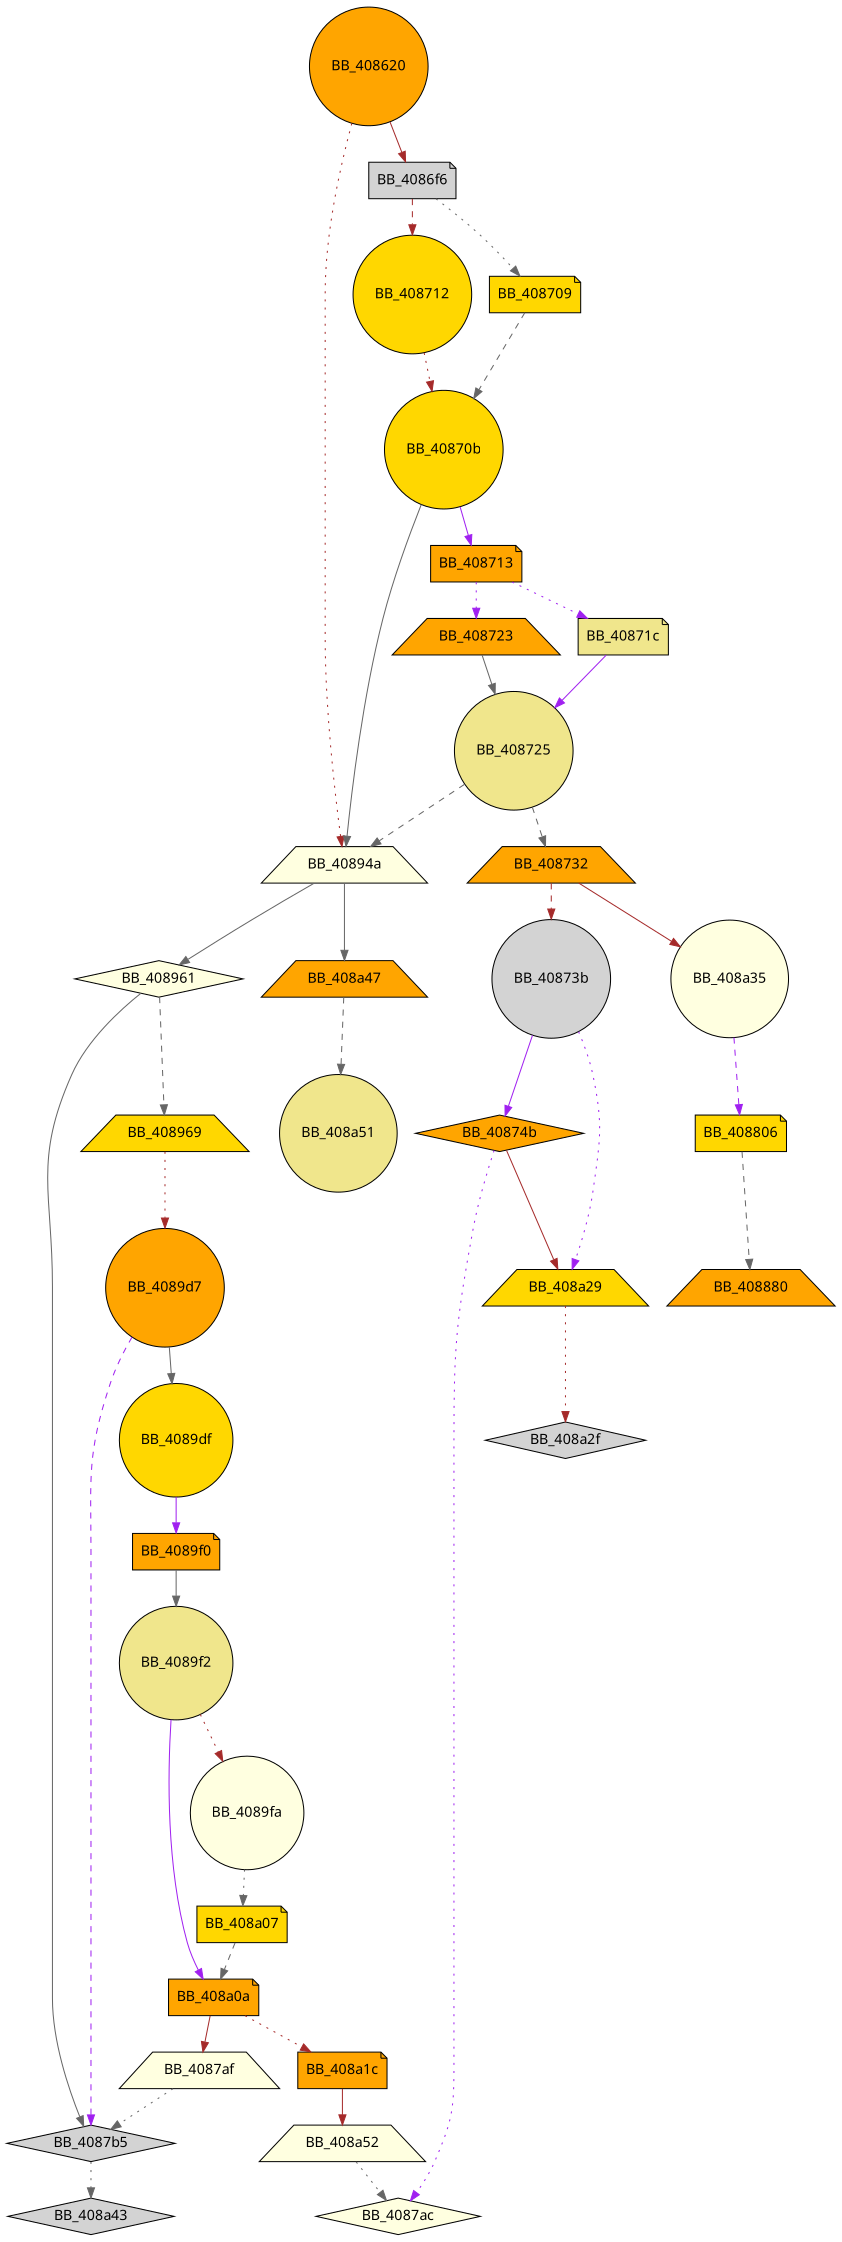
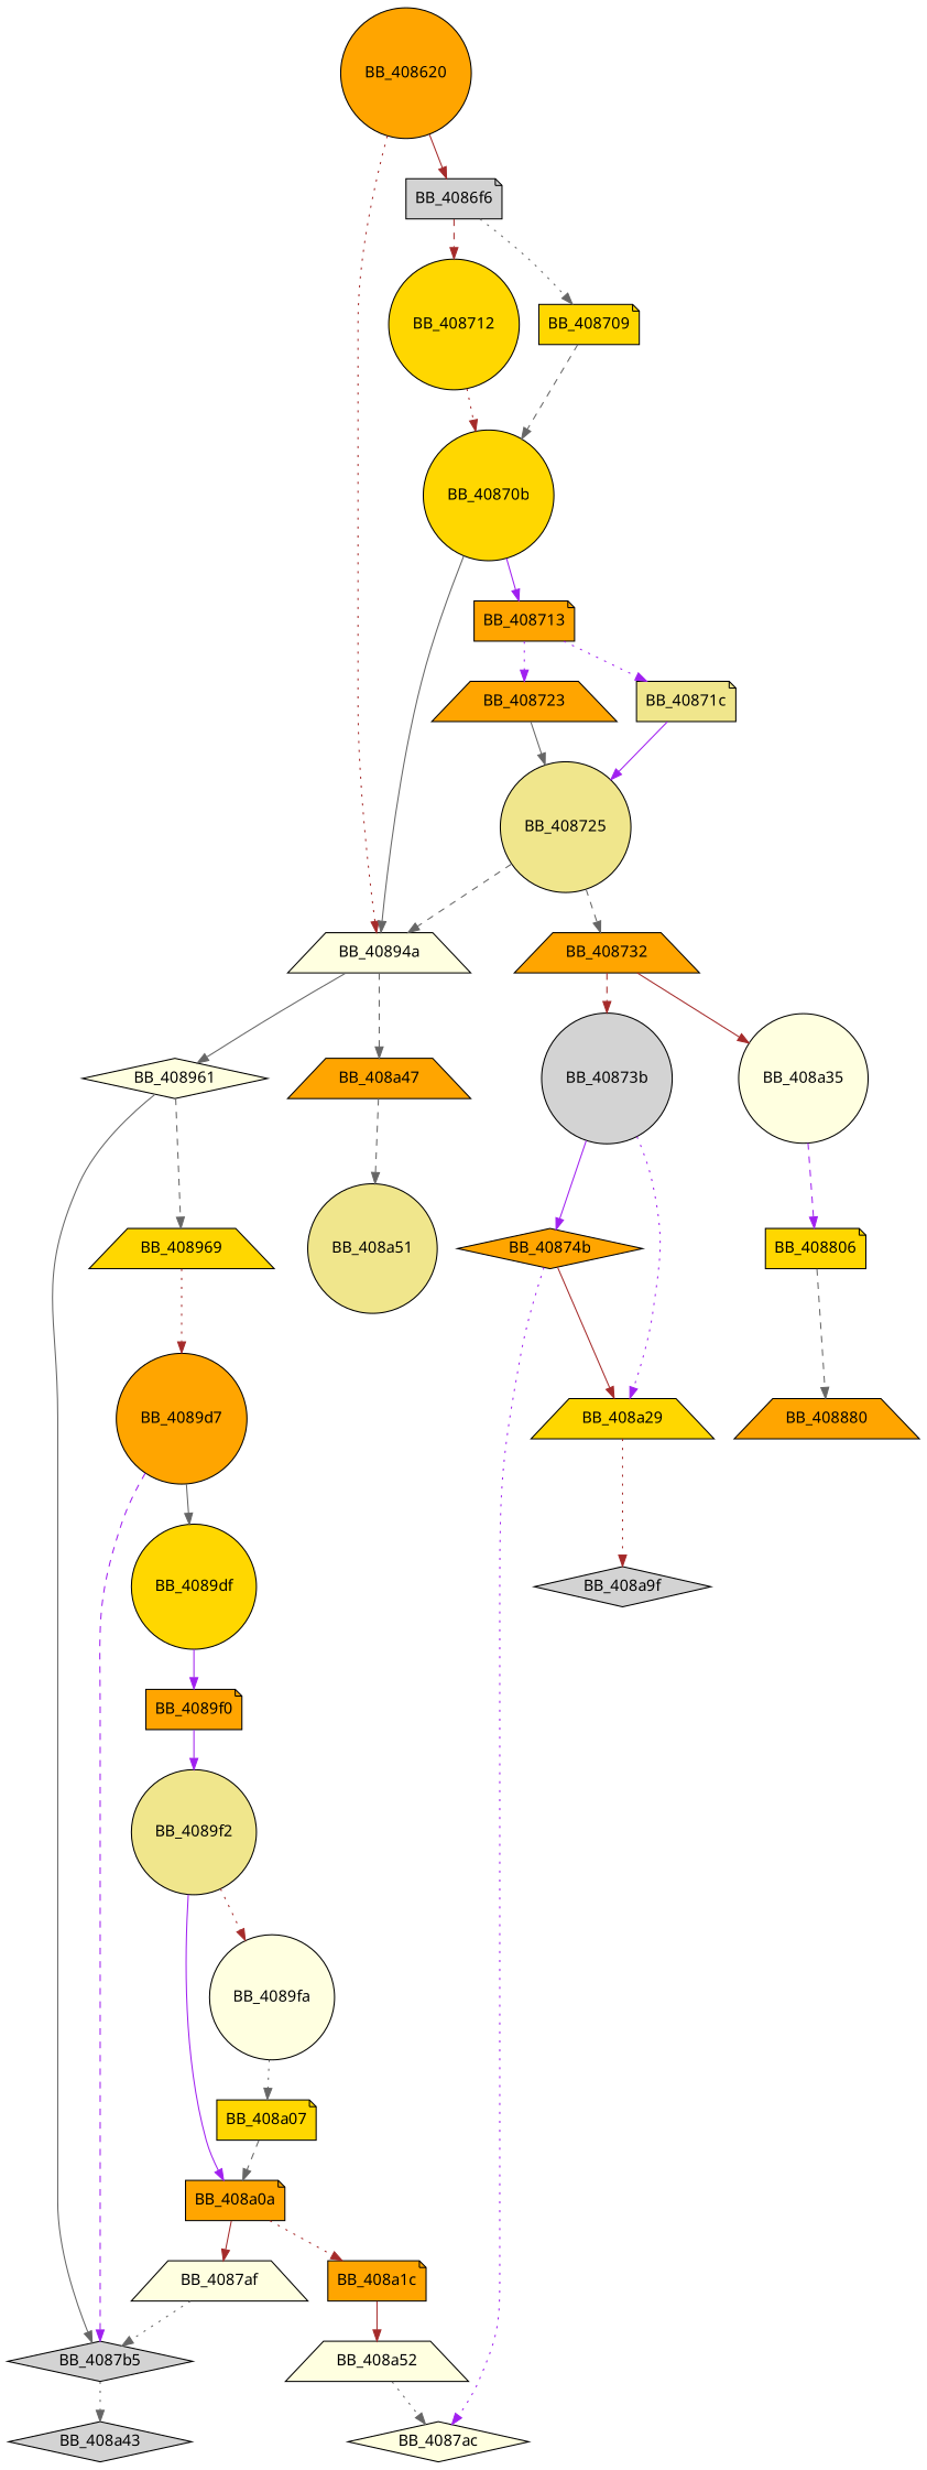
  digraph {
    fontname="Noto Sans"
    node [fillcolor=orange fontname="Noto Sans" shape=circle style=filled]
    edge [color=gray40 fontname="Noto Sans" style=solid]
    BB_4086f6 [fillcolor=lightgrey shape=note]
    BB_408620
    BB_40894a [fillcolor=lightyellow shape=trapezium]
    n4 [fillcolor=gold label=BB_408712]
    BB_408709 [fillcolor=gold shape=note]
    BB_408961 [fillcolor=lightyellow shape=diamond]
    BB_408a47 [shape=trapezium]
    BB_40870b [fillcolor=gold]
    BB_4087b5 [fillcolor=lightgrey shape=diamond]
    BB_408969 [fillcolor=gold shape=trapezium]
    BB_408a51 [fillcolor=khaki]
    BB_408713 [shape=note]
    BB_40871c [fillcolor=khaki shape=note]
    BB_408723 [shape=trapezium]
    BB_408725 [fillcolor=khaki]
    BB_408732 [shape=trapezium]
    BB_40873b [fillcolor=lightgrey]
    BB_408a35 [fillcolor=lightyellow]
    BB_40874b [shape=diamond]
    BB_408a29 [fillcolor=gold shape=trapezium]
    BB_408806 [fillcolor=gold shape=note]
    BB_4087ac [fillcolor=lightyellow shape=diamond]
-   BB_408a2f [fillcolor=lightgrey shape=diamond]
+   BB_408a2f [fillcolor=lightgrey shape=diamond label=BB_408a9f]
    BB_408880 [shape=trapezium]
    BB_4087af [fillcolor=lightyellow shape=trapezium]
    BB_408a43 [fillcolor=lightgrey shape=diamond]
    BB_4089d7
    BB_4089df [fillcolor=gold]
    BB_4089f0 [shape=note]
    BB_4089f2 [fillcolor=khaki]
    BB_4089fa [fillcolor=lightyellow]
    BB_408a0a [shape=note]
    BB_408a07 [fillcolor=gold shape=note]
    BB_408a1c [shape=note]
    BB_408a52 [fillcolor=lightyellow shape=trapezium]
    BB_4086f6 -> n4 [color=brown style=dashed]
    BB_4086f6 -> BB_408709 [style=dotted]
    BB_408620 -> BB_4086f6 [color=brown]
    BB_408620 -> BB_40894a [color=brown style=dotted]
    BB_40894a -> BB_408961
-   BB_40894a -> BB_408a47
+   BB_40894a -> BB_408a47 [style=dashed]
    n4 -> BB_40870b [color=brown style=dotted]
    BB_408709 -> BB_40870b [style=dashed]
    BB_408961 -> BB_4087b5
    BB_408961 -> BB_408969 [style=dashed]
    BB_408a47 -> BB_408a51 [style=dashed]
    BB_40870b -> BB_40894a
    BB_40870b -> BB_408713 [color=purple]
    BB_4087b5 -> BB_408a43 [style=dotted]
    BB_408969 -> BB_4089d7 [color=brown style=dotted]
    BB_408713 -> BB_40871c [color=purple style=dotted]
    BB_408713 -> BB_408723 [color=purple style=dotted]
    BB_40871c -> BB_408725 [color=purple]
    BB_408723 -> BB_408725
    BB_408725 -> BB_40894a [style=dashed]
    BB_408725 -> BB_408732 [style=dashed]
    BB_408732 -> BB_40873b [color=brown style=dashed]
    BB_408732 -> BB_408a35 [color=brown]
    BB_40873b -> BB_40874b [color=purple]
    BB_40873b -> BB_408a29 [color=purple style=dotted]
    BB_408a35 -> BB_408806 [color=purple style=dashed]
    BB_40874b -> BB_408a29 [color=brown]
    BB_40874b -> BB_4087ac [color=purple style=dotted]
    BB_408a29 -> BB_408a2f [color=brown style=dotted]
    BB_408806 -> BB_408880 [style=dashed]
    BB_4087af -> BB_4087b5 [style=dotted]
    BB_4089d7 -> BB_4087b5 [color=purple style=dashed]
    BB_4089d7 -> BB_4089df
    BB_4089df -> BB_4089f0 [color=purple]
-   BB_4089f0 -> BB_4089f2
+   BB_4089f0 -> BB_4089f2 [color=purple]
    BB_4089f2 -> BB_4089fa [color=brown style=dotted]
    BB_4089f2 -> BB_408a0a [color=purple]
    BB_4089fa -> BB_408a07 [style=dotted]
    BB_408a0a -> BB_4087af [color=brown]
    BB_408a0a -> BB_408a1c [color=brown style=dotted]
    BB_408a07 -> BB_408a0a [style=dashed]
    BB_408a1c -> BB_408a52 [color=brown]
    BB_408a52 -> BB_4087ac [style=dotted]
  }
